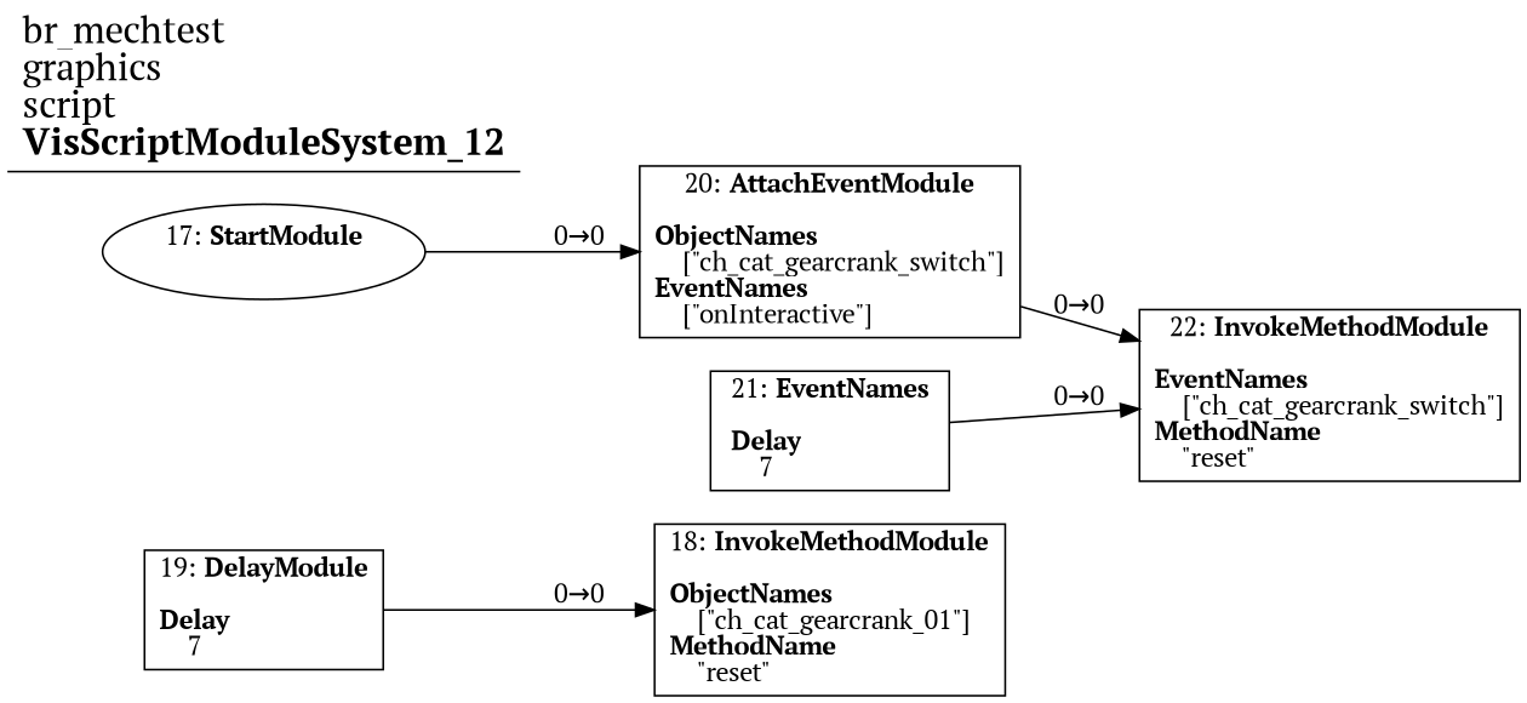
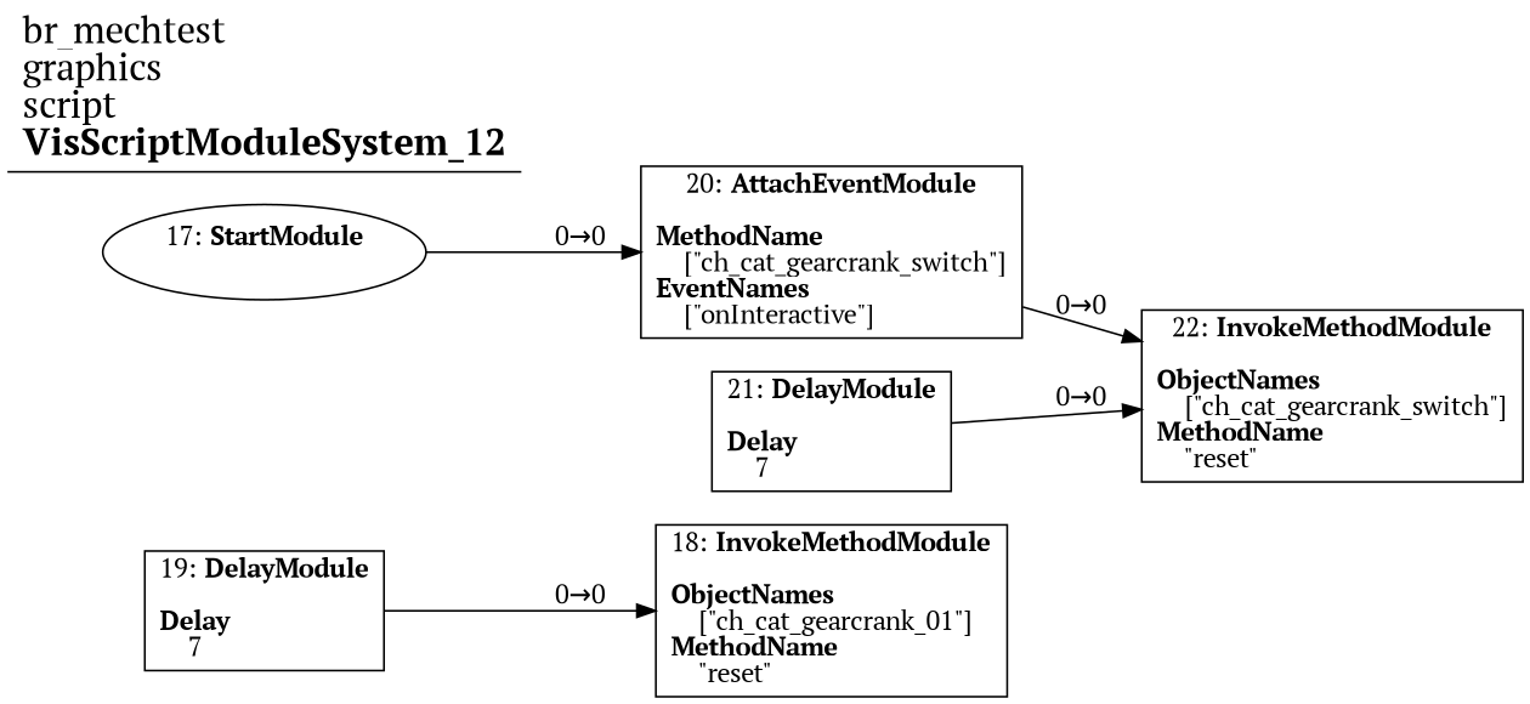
  digraph {
    fontname="PT Serif"
    rankdir=LR
    splines=spline
    node [fontname="PT Serif" shape=box]
    edge [fontname="PT Serif"]
    n1 [label=<19: <b>DelayModule</b><br/><br/><b>Delay</b><br align="left"/>    7<br align="left"/>>]
    n2 [label=<18: <b>InvokeMethodModule</b><br/><br/><b>ObjectNames</b><br align="left"/>    [&quot;ch_cat_gearcrank_01&quot;]<br align="left"/><b>MethodName</b><br align="left"/>    &quot;reset&quot;<br align="left"/>>]
    n3 [label=<17: <b>StartModule</b><br/><br/>> shape=oval]
-   n4 [label=<20: <b>AttachEventModule</b><br/><br/><b>ObjectNames</b><br align="left"/>    [&quot;ch_cat_gearcrank_switch&quot;]<br align="left"/><b>EventNames</b><br align="left"/>    [&quot;onInteractive&quot;]<br align="left"/>>]
-   n5 [label=<22: <b>InvokeMethodModule</b><br/><br/><b>EventNames</b><br align="left"/>    [&quot;ch_cat_gearcrank_switch&quot;]<br align="left"/><b>MethodName</b><br align="left"/>    &quot;reset&quot;<br align="left"/>>]
-   n6 [label=<21: <b>EventNames</b><br/><br/><b>Delay</b><br align="left"/>    7<br align="left"/>>]
+   n4 [label=<20: <b>AttachEventModule</b><br/><br/><b>MethodName</b><br align="left"/>    [&quot;ch_cat_gearcrank_switch&quot;]<br align="left"/><b>EventNames</b><br align="left"/>    [&quot;onInteractive&quot;]<br align="left"/>>]
+   n5 [label=<22: <b>InvokeMethodModule</b><br/><br/><b>ObjectNames</b><br align="left"/>    [&quot;ch_cat_gearcrank_switch&quot;]<br align="left"/><b>MethodName</b><br align="left"/>    &quot;reset&quot;<br align="left"/>>]
+   n6 [label=<21: <b>DelayModule</b><br/><br/><b>Delay</b><br align="left"/>    7<br align="left"/>>]
    n7 [label=<<font point-size="20">br_mechtest<br align="left"/>graphics<br align="left"/>script<br align="left"/><b>VisScriptModuleSystem_12</b><br align="left"/></font>> shape=underline]
    n1 -> n2 [label="0→0"]
    n3 -> n4 [label="0→0"]
    n4 -> n5 [label="0→0"]
    n6 -> n5 [label="0→0"]
  }
